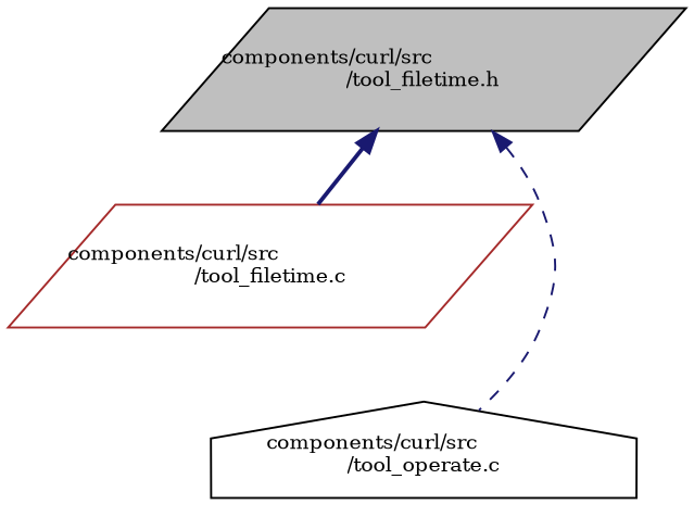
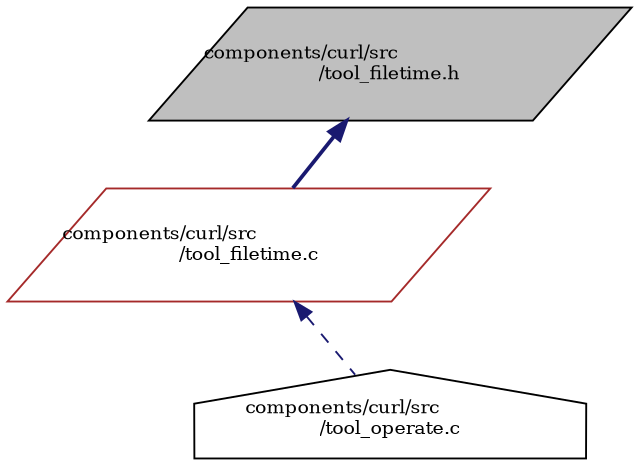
  digraph {
    fontname="DejaVu Serif"
    node [color=black fillcolor=white fontname="DejaVu Serif" fontsize=10 shape=parallelogram style=filled]
    edge [color=midnightblue dir=back fontname="DejaVu Serif" fontsize=10 labelfontname=Helvetica labelfontsize=10]
    n1 [fillcolor=grey75 fontcolor=black height=0.2 label="components/curl/src\l/tool_filetime.h" width=0.4]
    n2 [color=brown height=0.2 label="components/curl/src\l/tool_filetime.c" width=0.4]
    n3 [height=0.2 label="components/curl/src\l/tool_operate.c" shape=house width=0.4]
    n1 -> n2 [style=bold]
-   n1 -> n3 [style=dashed]
+   n2 -> n3 [style=dashed]
  }
